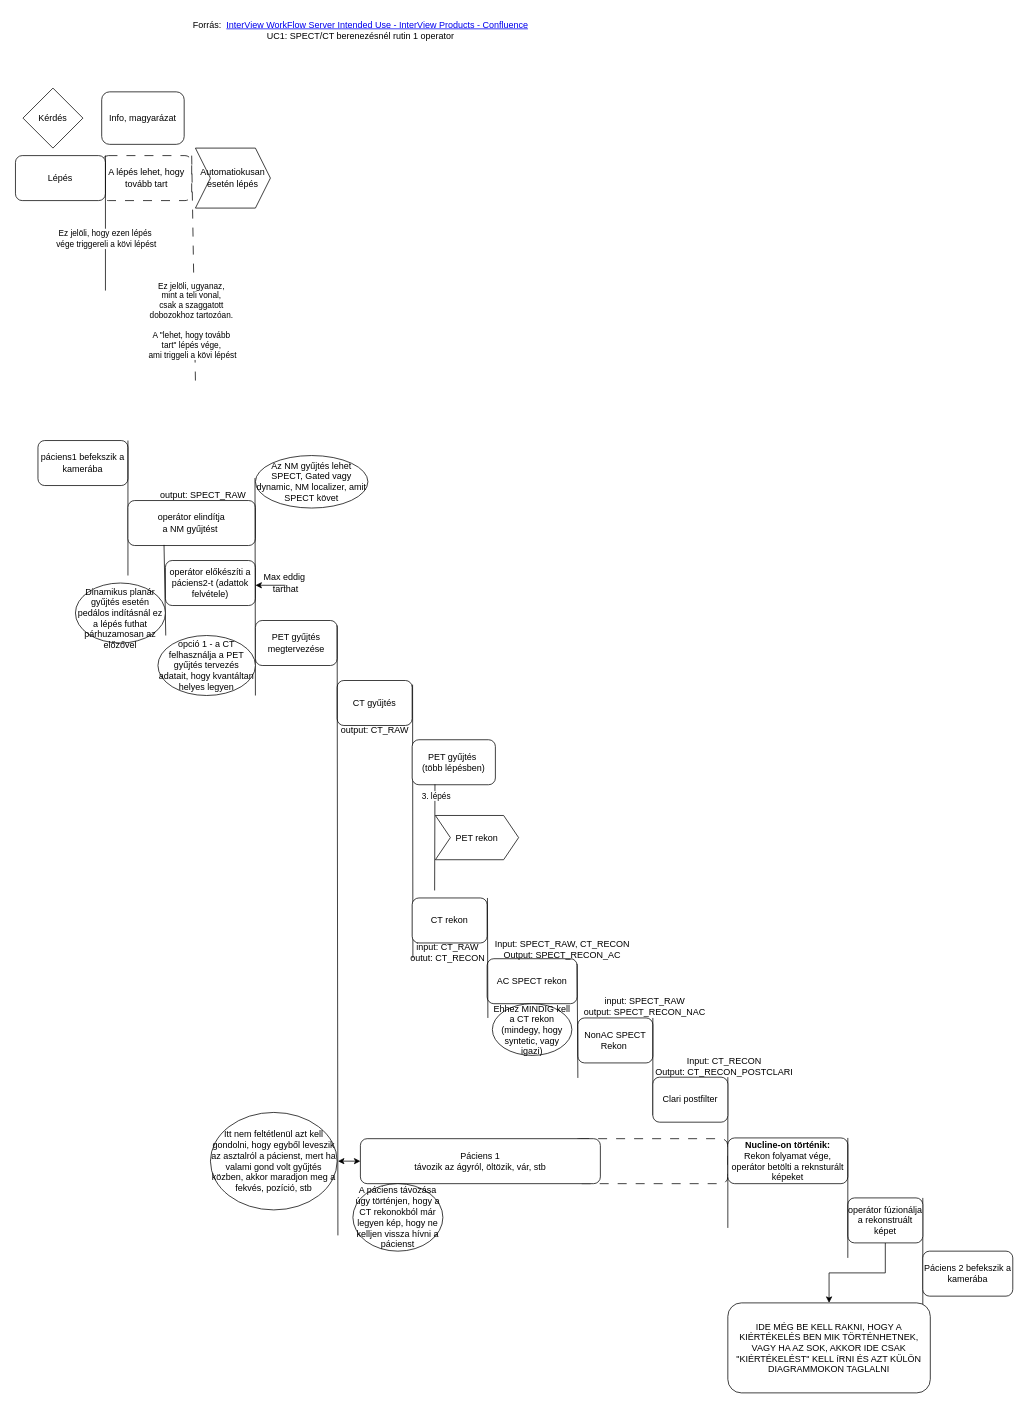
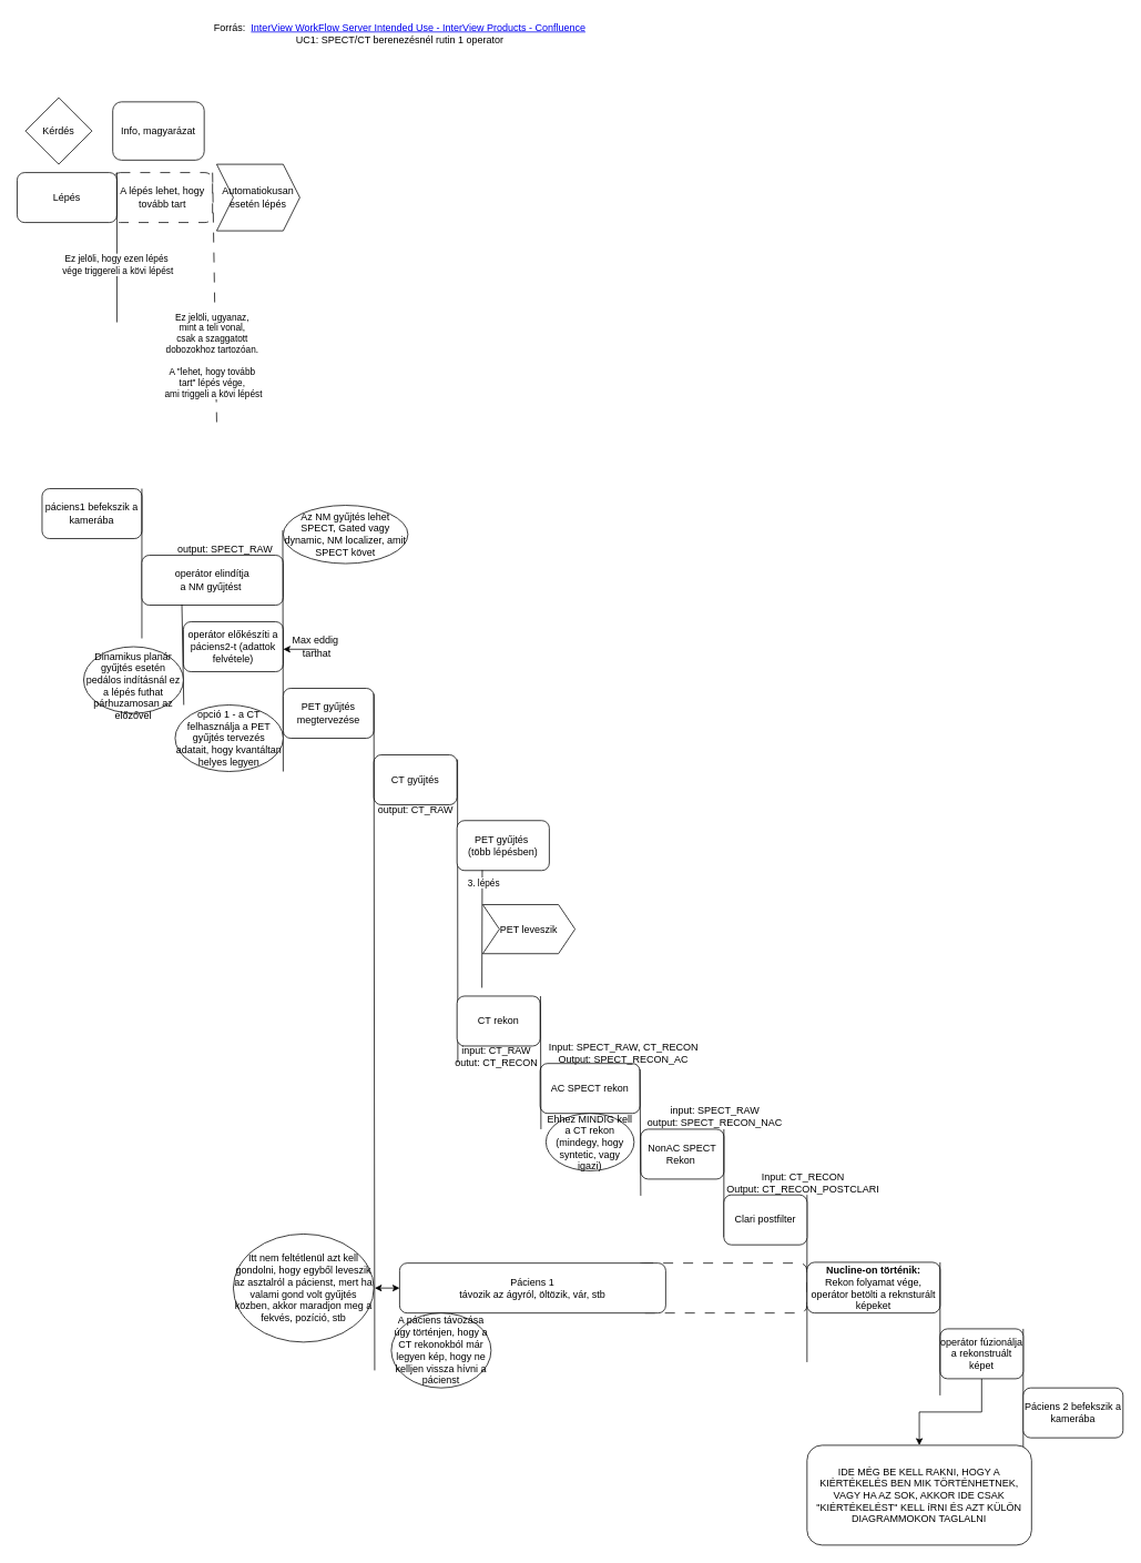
  <mxCell id="0" />
  <mxCell id="1" parent="0" />
  <mxCell id="2" value="" style="rounded=1;whiteSpace=wrap;html=1;dashed=1;dashPattern=12 12;" vertex="1" parent="1"><mxGeometry x="764" y="1518" width="206" height="60" as="geometry" /></mxCell>
  <mxCell id="3" value="A lépés lehet, hogy tovább tart" style="rounded=1;whiteSpace=wrap;html=1;dashed=1;dashPattern=12 12;" parent="1" vertex="1"><mxGeometry x="135" y="207" width="120" height="60" as="geometry" /></mxCell>
  <mxCell id="4" value="páciens1 befekszik a kamerába" style="rounded=1;whiteSpace=wrap;html=1;" parent="1" vertex="1"><mxGeometry x="50" y="587" width="120" height="60" as="geometry" /></mxCell>
  <mxCell id="5" value="" style="endArrow=none;html=1;rounded=0;entryX=1;entryY=0;entryDx=0;entryDy=0;" parent="1" target="4" edge="1"><mxGeometry width="50" height="50" relative="1" as="geometry"><mxPoint x="170" y="767" as="sourcePoint" /><mxPoint x="440" y="747" as="targetPoint" /></mxGeometry></mxCell>
  <mxCell id="6" value="operátor elindítja&lt;div&gt;a&amp;nbsp;NM&amp;nbsp;&lt;span style=&quot;background-color: initial;&quot;&gt;gyűjtést&amp;nbsp;&lt;/span&gt;&lt;br&gt;&lt;/div&gt;" style="rounded=1;whiteSpace=wrap;html=1;" parent="1" vertex="1"><mxGeometry x="170" y="667" width="170" height="60" as="geometry" /></mxCell>
  <mxCell id="7" value="&lt;div&gt;operátor előkészíti a páciens2-t (adattok felvétele)&lt;/div&gt;" style="rounded=1;whiteSpace=wrap;html=1;" parent="1" vertex="1"><mxGeometry x="220" y="747" width="120" height="60" as="geometry" /></mxCell>
  <mxCell id="8" value="" style="endArrow=none;html=1;rounded=0;entryX=1;entryY=0;entryDx=0;entryDy=0;" parent="1" edge="1"><mxGeometry width="50" height="50" relative="1" as="geometry"><mxPoint x="340" y="927" as="sourcePoint" /><mxPoint x="339.43" y="637" as="targetPoint" /></mxGeometry></mxCell>
  <mxCell id="9" value="Kérdés" style="rhombus;whiteSpace=wrap;html=1;" parent="1" vertex="1"><mxGeometry x="30" y="117" width="80" height="80" as="geometry" /></mxCell>
  <mxCell id="10" value="Lépés" style="rounded=1;whiteSpace=wrap;html=1;" parent="1" vertex="1"><mxGeometry x="20" y="207" width="120" height="60" as="geometry" /></mxCell>
  <mxCell id="11" value="" style="endArrow=none;html=1;rounded=0;entryX=1;entryY=0;entryDx=0;entryDy=0;" parent="1" target="10" edge="1"><mxGeometry width="50" height="50" relative="1" as="geometry"><mxPoint x="140" y="387" as="sourcePoint" /><mxPoint x="140" y="317" as="targetPoint" /></mxGeometry></mxCell>
  <mxCell id="12" value="Ez jelöli, hogy ezen lépés&amp;nbsp;&lt;div&gt;vége triggereli a kövi lépést&lt;/div&gt;" style="edgeLabel;html=1;align=center;verticalAlign=middle;resizable=0;points=[];" parent="11" vertex="1" connectable="0"><mxGeometry y="-3" relative="1" as="geometry"><mxPoint x="-3" y="20" as="offset" /></mxGeometry></mxCell>
  <mxCell id="13" value="" style="endArrow=none;html=1;rounded=0;dashed=1;dashPattern=12 12;" parent="1" edge="1"><mxGeometry width="50" height="50" relative="1" as="geometry"><mxPoint x="260" y="507" as="sourcePoint" /><mxPoint x="255" y="207" as="targetPoint" /></mxGeometry></mxCell>
  <mxCell id="14" value="Ez jelöli, ugyanaz,&amp;nbsp;&lt;div&gt;mint a teli vonal,&amp;nbsp;&lt;div&gt;csak a szaggatott&amp;nbsp;&lt;/div&gt;&lt;div&gt;dobozokhoz tartozóan.&amp;nbsp;&lt;/div&gt;&lt;div&gt;&lt;br&gt;&lt;/div&gt;&lt;div&gt;A &quot;lehet, hogy tovább&amp;nbsp;&lt;/div&gt;&lt;div&gt;tart&quot; lépés vége,&amp;nbsp;&lt;/div&gt;&lt;div&gt;ami triggeli a kövi lépést&lt;/div&gt;&lt;/div&gt;" style="edgeLabel;html=1;align=center;verticalAlign=middle;resizable=0;points=[];" parent="13" vertex="1" connectable="0"><mxGeometry y="-3" relative="1" as="geometry"><mxPoint x="-5" y="70" as="offset" /></mxGeometry></mxCell>
  <mxCell id="15" value="NonAC SPECT Rekon&amp;nbsp;" style="rounded=1;whiteSpace=wrap;html=1;" parent="1" vertex="1"><mxGeometry x="770" y="1357" width="100" height="60" as="geometry" /></mxCell>
  <mxCell id="16" value="" style="endArrow=none;html=1;rounded=0;entryX=1;entryY=0;entryDx=0;entryDy=0;" parent="1" edge="1"><mxGeometry width="50" height="50" relative="1" as="geometry"><mxPoint x="970" y="1637" as="sourcePoint" /><mxPoint x="970" y="1436" as="targetPoint" /></mxGeometry></mxCell>
  <mxCell id="17" value="" style="endArrow=none;html=1;rounded=0;entryX=1;entryY=0;entryDx=0;entryDy=0;" parent="1" edge="1"><mxGeometry width="50" height="50" relative="1" as="geometry"><mxPoint x="1230" y="1747" as="sourcePoint" /><mxPoint x="1230" y="1597" as="targetPoint" /></mxGeometry></mxCell>
  <mxCell id="18" value="&lt;div&gt;Páciens 2 befekszik a kamerába&lt;/div&gt;" style="rounded=1;whiteSpace=wrap;html=1;" parent="1" vertex="1"><mxGeometry x="1230" y="1668" width="120" height="60" as="geometry" /></mxCell>
  <mxCell id="19" value="output: SPECT_RAW" style="text;html=1;align=center;verticalAlign=middle;resizable=0;points=[];autosize=1;strokeColor=none;fillColor=none;" parent="1" vertex="1"><mxGeometry x="200" y="645" width="140" height="30" as="geometry" /></mxCell>
  <mxCell id="20" value="&lt;div&gt;&lt;div&gt;input: SPECT_RAW&lt;/div&gt;&lt;div&gt;output: SPECT_RECON_NAC&lt;/div&gt;&lt;/div&gt;" style="text;html=1;align=center;verticalAlign=middle;resizable=0;points=[];autosize=1;strokeColor=none;fillColor=none;" parent="1" vertex="1"><mxGeometry x="764" y="1322" width="190" height="40" as="geometry" /></mxCell>
  <mxCell id="21" value="CT gyűjtés" style="rounded=1;whiteSpace=wrap;html=1;" parent="1" vertex="1"><mxGeometry x="449" y="907" width="100" height="60" as="geometry" /></mxCell>
  <mxCell id="22" value="&lt;div&gt;output: CT_RAW&lt;/div&gt;" style="text;html=1;align=center;verticalAlign=middle;resizable=0;points=[];autosize=1;strokeColor=none;fillColor=none;" parent="1" vertex="1"><mxGeometry x="444" y="958" width="110" height="30" as="geometry" /></mxCell>
  <mxCell id="23" value="" style="endArrow=none;html=1;rounded=0;entryX=1.006;entryY=0.091;entryDx=0;entryDy=0;entryPerimeter=0;" parent="1" edge="1" target="21"><mxGeometry width="50" height="50" relative="1" as="geometry"><mxPoint x="550" y="1277" as="sourcePoint" /><mxPoint x="549" y="980" as="targetPoint" /></mxGeometry></mxCell>
  <mxCell id="24" value="CT rekon" style="rounded=1;whiteSpace=wrap;html=1;" parent="1" vertex="1"><mxGeometry x="549" y="1197" width="100" height="60" as="geometry" /></mxCell>
  <mxCell id="25" value="&lt;div&gt;input: CT_RAW&lt;/div&gt;&lt;div&gt;outut: CT_RECON&lt;/div&gt;" style="text;html=1;align=center;verticalAlign=middle;resizable=0;points=[];autosize=1;strokeColor=none;fillColor=none;" parent="1" vertex="1"><mxGeometry x="536" y="1250" width="120" height="40" as="geometry" /></mxCell>
  <mxCell id="26" value="" style="endArrow=none;html=1;rounded=0;entryX=1;entryY=0;entryDx=0;entryDy=0;" parent="1" edge="1"><mxGeometry width="50" height="50" relative="1" as="geometry"><mxPoint x="870" y="1487" as="sourcePoint" /><mxPoint x="870" y="1357" as="targetPoint" /></mxGeometry></mxCell>
  <mxCell id="27" value="&lt;div&gt;Clari postfilter&lt;/div&gt;" style="rounded=1;whiteSpace=wrap;html=1;" parent="1" vertex="1"><mxGeometry x="870" y="1436" width="100" height="60" as="geometry" /></mxCell>
  <mxCell id="28" value="&lt;div&gt;Input: CT_RECON&lt;/div&gt;&lt;div&gt;Output: CT_RECON_POSTCLARI&lt;/div&gt;" style="text;html=1;align=center;verticalAlign=middle;resizable=0;points=[];autosize=1;strokeColor=none;fillColor=none;" parent="1" vertex="1"><mxGeometry x="860" y="1402" width="210" height="40" as="geometry" /></mxCell>
  <mxCell id="29" value="AC SPECT rekon" style="rounded=1;whiteSpace=wrap;html=1;" parent="1" vertex="1"><mxGeometry x="649" y="1278" width="120" height="60" as="geometry" /></mxCell>
  <mxCell id="30" value="&lt;div&gt;Input: SPECT_RAW, CT_RECON&lt;/div&gt;&lt;div&gt;Output: SPECT_RECON_AC&lt;/div&gt;&lt;div&gt;&lt;br&gt;&lt;/div&gt;" style="text;html=1;align=center;verticalAlign=middle;resizable=0;points=[];autosize=1;strokeColor=none;fillColor=none;" parent="1" vertex="1"><mxGeometry x="649" y="1243" width="200" height="60" as="geometry" /></mxCell>
  <mxCell id="31" value="Forrás:&amp;nbsp;&amp;nbsp;&lt;a href=&quot;https://confluence.mediso.com/pages/viewpage.action?pageId=334987753&quot;&gt;InterView WorkFlow Server Intended Use - InterView Products - Confluence&lt;/a&gt;&lt;div&gt;&lt;div&gt;UC1: SPECT/CT berenezésnél rutin 1 operator&lt;/div&gt;&lt;/div&gt;" style="text;html=1;align=center;verticalAlign=middle;resizable=0;points=[];autosize=1;strokeColor=none;fillColor=none;" parent="1" vertex="1"><mxGeometry x="245" y="20" width="470" height="40" as="geometry" /></mxCell>
  <mxCell id="32" value="" style="endArrow=none;html=1;rounded=0;entryX=0.283;entryY=0.986;entryDx=0;entryDy=0;entryPerimeter=0;" parent="1" edge="1" target="6"><mxGeometry width="50" height="50" relative="1" as="geometry"><mxPoint x="220.43" y="847" as="sourcePoint" /><mxPoint x="220" y="737" as="targetPoint" /></mxGeometry></mxCell>
  <mxCell id="33" value="&lt;div&gt;&lt;br&gt;&lt;/div&gt;&lt;div&gt;Dinamikus planár gyűjtés esetén pedálos indításnál ez a lépés futhat párhuzamosan az előzővel&lt;/div&gt;" style="ellipse;whiteSpace=wrap;html=1;" parent="1" vertex="1"><mxGeometry x="100" y="777" width="120" height="80" as="geometry" /></mxCell>
  <mxCell id="34" value="Info, magyarázat" style="whiteSpace=wrap;html=1;rounded=1;" parent="1" vertex="1"><mxGeometry x="135" y="122" width="110" height="70" as="geometry" /></mxCell>
  <mxCell id="35" value="Automatiokusan esetén lépés" style="shape=step;perimeter=stepPerimeter;whiteSpace=wrap;html=1;fixedSize=1;" vertex="1" parent="1"><mxGeometry x="260" y="197" width="100" height="80" as="geometry" /></mxCell>
  <mxCell id="36" value="Az NM gyűjtés lehet SPECT, Gated vagy dynamic, NM localizer, amit SPECT követ" style="ellipse;whiteSpace=wrap;html=1;" vertex="1" parent="1"><mxGeometry x="340" y="607" width="150" height="70" as="geometry" /></mxCell>
  <mxCell id="37" value="" style="edgeStyle=none;orthogonalLoop=1;jettySize=auto;html=1;rounded=0;" edge="1" parent="1"><mxGeometry width="100" relative="1" as="geometry"><mxPoint x="380" y="780" as="sourcePoint" /><mxPoint x="340" y="780" as="targetPoint" /><Array as="points" /></mxGeometry></mxCell>
  <mxCell id="38" value="Max eddig&amp;nbsp;&lt;div&gt;&lt;span style=&quot;background-color: initial;&quot;&gt;tarthat&lt;/span&gt;&lt;br&gt;&lt;/div&gt;" style="text;html=1;align=center;verticalAlign=middle;resizable=0;points=[];autosize=1;strokeColor=none;fillColor=none;" vertex="1" parent="1"><mxGeometry x="340" y="757" width="80" height="40" as="geometry" /></mxCell>
  <mxCell id="39" value="&lt;div&gt;PET gyűjtés megtervezése&lt;/div&gt;" style="rounded=1;whiteSpace=wrap;html=1;" vertex="1" parent="1"><mxGeometry x="340" y="827" width="109" height="60" as="geometry" /></mxCell>
  <mxCell id="40" value="opció 1 - a CT felhasználja a PET gyűjtés tervezés adatait, hogy kvantáltan helyes legyen" style="ellipse;whiteSpace=wrap;html=1;" vertex="1" parent="1"><mxGeometry x="210" y="847" width="130" height="80" as="geometry" /></mxCell>
  <mxCell id="41" value="" style="endArrow=none;html=1;rounded=0;entryX=1;entryY=0.11;entryDx=0;entryDy=0;entryPerimeter=0;" edge="1" parent="1" target="39"><mxGeometry width="50" height="50" relative="1" as="geometry"><mxPoint x="450" y="1647" as="sourcePoint" /><mxPoint x="449" y="877" as="targetPoint" /></mxGeometry></mxCell>
  <mxCell id="42" value="PET gyűjtés&amp;nbsp;&lt;div&gt;(több lépésben)&lt;/div&gt;" style="rounded=1;whiteSpace=wrap;html=1;" vertex="1" parent="1"><mxGeometry x="549" y="986" width="111" height="60" as="geometry" /></mxCell>
- <mxCell id="43" value="PET rekon" style="shape=step;perimeter=stepPerimeter;whiteSpace=wrap;html=1;fixedSize=1;" vertex="1" parent="1"><mxGeometry x="580" y="1087" width="111" height="59" as="geometry" /></mxCell>
+ <mxCell id="43" value="PET leveszik" style="shape=step;perimeter=stepPerimeter;whiteSpace=wrap;html=1;fixedSize=1;" vertex="1" parent="1"><mxGeometry x="580" y="1087" width="111" height="59" as="geometry" /></mxCell>
  <mxCell id="44" value="" style="endArrow=none;html=1;rounded=0;entryX=1;entryY=0.11;entryDx=0;entryDy=0;entryPerimeter=0;" edge="1" parent="1"><mxGeometry width="50" height="50" relative="1" as="geometry"><mxPoint x="579" y="1187" as="sourcePoint" /><mxPoint x="579.43" y="1045.5" as="targetPoint" /></mxGeometry></mxCell>
  <mxCell id="45" value="3. lépés" style="edgeLabel;html=1;align=center;verticalAlign=middle;resizable=0;points=[];" vertex="1" connectable="0" parent="44"><mxGeometry x="0.789" y="-1" relative="1" as="geometry"><mxPoint as="offset" /></mxGeometry></mxCell>
  <mxCell id="46" value="Páciens 1&lt;div&gt;távozik az ágyról, öltözik, vár, stb&lt;/div&gt;" style="rounded=1;whiteSpace=wrap;html=1;" vertex="1" parent="1"><mxGeometry x="480" y="1518" width="320" height="60" as="geometry" /></mxCell>
  <mxCell id="47" style="edgeStyle=orthogonalEdgeStyle;rounded=0;orthogonalLoop=1;jettySize=auto;html=1;exitX=0;exitY=0.5;exitDx=0;exitDy=0;startArrow=classic;startFill=1;" edge="1" parent="1" source="46"><mxGeometry relative="1" as="geometry"><mxPoint x="450" y="1547.976" as="targetPoint" /><mxPoint x="477" y="1547.69" as="sourcePoint" /></mxGeometry></mxCell>
  <mxCell id="48" value="A páciens távozása úgy történjen, hogy a CT rekonokból már legyen kép, hogy ne kelljen vissza hívni a pácienst" style="ellipse;whiteSpace=wrap;html=1;" vertex="1" parent="1"><mxGeometry x="470" y="1578" width="120" height="90" as="geometry" /></mxCell>
  <mxCell id="49" value="Itt nem feltétlenül azt kell gondolni, hogy egyből leveszik az asztalról a pácienst, mert ha valami gond volt gyűjtés közben, akkor maradjon meg a fekvés, pozíció, stb" style="ellipse;whiteSpace=wrap;html=1;" vertex="1" parent="1"><mxGeometry x="280" y="1483" width="169" height="130" as="geometry" /></mxCell>
  <mxCell id="50" value="" style="endArrow=none;html=1;rounded=0;entryX=1;entryY=0.11;entryDx=0;entryDy=0;entryPerimeter=0;" edge="1" parent="1"><mxGeometry width="50" height="50" relative="1" as="geometry"><mxPoint x="650" y="1357" as="sourcePoint" /><mxPoint x="649.43" y="1197" as="targetPoint" /></mxGeometry></mxCell>
  <mxCell id="51" value="Ehhez MINDIG kell a CT rekon (mindegy, hogy syntetic, vagy igazi)" style="ellipse;whiteSpace=wrap;html=1;" vertex="1" parent="1"><mxGeometry x="656" y="1338" width="106" height="69" as="geometry" /></mxCell>
  <mxCell id="52" value="" style="endArrow=none;html=1;rounded=0;entryX=1;entryY=0.11;entryDx=0;entryDy=0;entryPerimeter=0;" edge="1" parent="1"><mxGeometry width="50" height="50" relative="1" as="geometry"><mxPoint x="770" y="1437" as="sourcePoint" /><mxPoint x="769" y="1285" as="targetPoint" /></mxGeometry></mxCell>
  <mxCell id="53" value="&lt;div&gt;&lt;b&gt;Nucline-on történik:&lt;/b&gt;&lt;br&gt;&lt;/div&gt;Rekon folyamat vége, operátor betölti a reknsturált képeket" style="rounded=1;whiteSpace=wrap;html=1;" parent="1" vertex="1"><mxGeometry x="970" y="1517" width="160" height="61" as="geometry" /></mxCell>
  <mxCell id="54" value="" style="edgeStyle=orthogonalEdgeStyle;rounded=0;orthogonalLoop=1;jettySize=auto;html=1;" edge="1" parent="1" source="55" target="57"><mxGeometry relative="1" as="geometry" /></mxCell>
  <mxCell id="55" value="&lt;div&gt;operátor&amp;nbsp;&lt;span style=&quot;background-color: initial;&quot;&gt;fúzionálja a rekonstruált képet&lt;/span&gt;&lt;/div&gt;" style="rounded=1;whiteSpace=wrap;html=1;" vertex="1" parent="1"><mxGeometry x="1130" y="1597" width="100" height="60" as="geometry" /></mxCell>
  <mxCell id="56" value="" style="endArrow=none;html=1;rounded=0;entryX=1;entryY=0;entryDx=0;entryDy=0;" edge="1" parent="1"><mxGeometry width="50" height="50" relative="1" as="geometry"><mxPoint x="1130" y="1677" as="sourcePoint" /><mxPoint x="1130" y="1517" as="targetPoint" /></mxGeometry></mxCell>
  <mxCell id="57" value="IDE MÉG BE KELL RAKNI, HOGY A KIÉRTÉKELÉS BEN MIK TÖRTÉNHETNEK, VAGY HA AZ SOK, AKKOR IDE CSAK &quot;KIÉRTÉKELÉST&quot; KELL íRNI ÉS AZT KÜLÖN DIAGRAMMOKON TAGLALNI" style="rounded=1;whiteSpace=wrap;html=1;" vertex="1" parent="1"><mxGeometry x="970" y="1737" width="270" height="120" as="geometry" /></mxCell>
